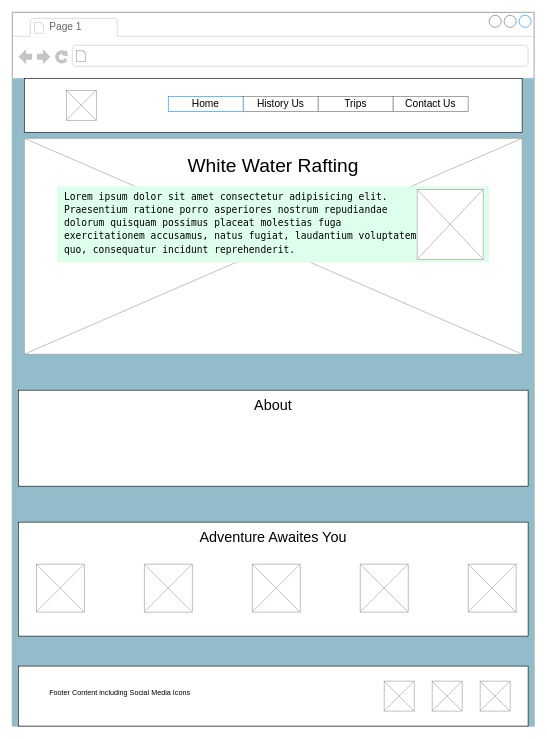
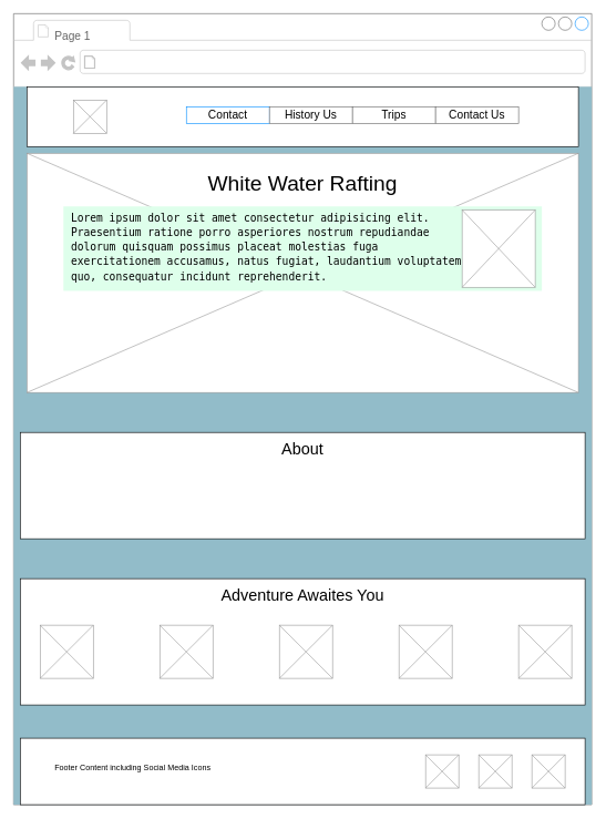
  <mxCell id="0" />
  <mxCell id="1" parent="0" />
  <mxCell id="2" value="" style="strokeWidth=1;shadow=0;dashed=0;align=center;html=1;shape=mxgraph.mockup.containers.browserWindow;rSize=0;strokeColor=#666666;strokeColor2=#008cff;strokeColor3=#c4c4c4;mainText=,;recursiveResize=0;" vertex="1" parent="1"><mxGeometry x="20" y="20" width="870" height="1190" as="geometry" /></mxCell>
- <mxCell id="3" value="Page 1" style="strokeWidth=1;shadow=0;dashed=0;align=center;html=1;shape=mxgraph.mockup.containers.anchor;fontSize=17;fontColor=#666666;align=left;whiteSpace=wrap;" vertex="1" parent="2"><mxGeometry x="60" y="12" width="110" height="26" as="geometry" /></mxCell>
+ <mxCell id="3" value="Page 1" style="strokeWidth=1;shadow=0;dashed=0;align=center;html=1;shape=mxgraph.mockup.containers.anchor;fontSize=17;fontColor=#666666;align=left;whiteSpace=wrap;" vertex="1" parent="2"><mxGeometry x="60" y="12" width="90" height="45" as="geometry" /></mxCell>
  <mxCell id="4" value="" style="rounded=0;whiteSpace=wrap;html=1;strokeColor=none;fillColor=#92BCC9;" parent="1" vertex="1"><mxGeometry x="20" y="130" width="870" height="1080" as="geometry" /></mxCell>
  <mxCell id="5" value="" style="verticalLabelPosition=bottom;shadow=0;dashed=0;align=center;html=1;verticalAlign=top;strokeWidth=1;shape=mxgraph.mockup.graphics.simpleIcon;strokeColor=#999999;" parent="1" vertex="1"><mxGeometry x="40" y="230" width="830" height="360" as="geometry" /></mxCell>
  <mxCell id="6" value="White Water Rafting" style="text;html=1;align=center;verticalAlign=middle;whiteSpace=wrap;rounded=0;fontSize=32;" parent="1" vertex="1"><mxGeometry x="255" y="260" width="400" height="30" as="geometry" /></mxCell>
  <mxCell id="7" value="" style="group" parent="1" vertex="1" connectable="0"><mxGeometry x="95" y="310" width="720" height="127" as="geometry" /></mxCell>
  <mxCell id="8" value="&lt;div style=&quot;font-family: &amp;quot;Droid Sans Mono&amp;quot;, monospace, monospace, &amp;quot;Droid Sans Mono&amp;quot;, &amp;quot;monospace&amp;quot;, monospace; font-weight: normal; font-size: 16px; line-height: 22px; white-space: pre;&quot;&gt;&lt;div style=&quot;&quot;&gt;&lt;font color=&quot;#000000&quot;&gt; Lorem ipsum dolor sit amet consectetur adipisicing elit. &lt;/font&gt;&lt;/div&gt;&lt;div style=&quot;&quot;&gt;&lt;font color=&quot;#000000&quot;&gt; Praesentium ratione porro asperiores nostrum repudiandae &lt;/font&gt;&lt;/div&gt;&lt;div style=&quot;&quot;&gt;&lt;font color=&quot;#000000&quot;&gt; dolorum quisquam possimus placeat molestias fuga &lt;/font&gt;&lt;/div&gt;&lt;div style=&quot;&quot;&gt;&lt;font color=&quot;#000000&quot;&gt; exercitationem accusamus, natus fugiat, laudantium voluptatem &lt;/font&gt;&lt;/div&gt;&lt;div style=&quot;&quot;&gt;&lt;font color=&quot;#000000&quot;&gt; quo, consequatur incidunt reprehenderit.&lt;/font&gt;&lt;/div&gt;&lt;/div&gt;" style="text;html=1;whiteSpace=wrap;overflow=hidden;rounded=0;fillColor=#DEFFEB;" parent="7" vertex="1"><mxGeometry width="720" height="127" as="geometry" /></mxCell>
  <mxCell id="9" value="" style="verticalLabelPosition=bottom;shadow=0;dashed=0;align=center;html=1;verticalAlign=top;strokeWidth=1;shape=mxgraph.mockup.graphics.simpleIcon;strokeColor=#999999;" parent="7" vertex="1"><mxGeometry x="600" y="5.292" width="110" height="116.417" as="geometry" /></mxCell>
  <mxCell id="10" value="" style="group" parent="1" vertex="1" connectable="0"><mxGeometry y="650" width="850" height="160" as="geometry" x="30" /></mxCell>
  <mxCell id="11" value="" style="rounded=0;whiteSpace=wrap;html=1;" parent="10" vertex="1"><mxGeometry width="850" height="160" as="geometry" /></mxCell>
  <mxCell id="12" value="About" style="text;html=1;align=center;verticalAlign=middle;whiteSpace=wrap;rounded=0;fontSize=24;" parent="10" vertex="1"><mxGeometry x="360" y="10" width="130" height="30" as="geometry" /></mxCell>
  <mxCell id="13" value="" style="group" parent="1" vertex="1" connectable="0"><mxGeometry y="1110" width="850" height="100" as="geometry" x="30" /></mxCell>
  <mxCell id="14" value="" style="rounded=0;whiteSpace=wrap;html=1;" parent="13" vertex="1"><mxGeometry width="850" height="100" as="geometry" /></mxCell>
  <mxCell id="15" value="Footer Content including Social Media Icons" style="text;html=1;align=left;verticalAlign=middle;whiteSpace=wrap;rounded=0;" parent="13" vertex="1"><mxGeometry x="50" y="30" width="390" height="30" as="geometry" /></mxCell>
  <mxCell id="16" value="" style="verticalLabelPosition=bottom;shadow=0;dashed=0;align=center;html=1;verticalAlign=top;strokeWidth=1;shape=mxgraph.mockup.graphics.simpleIcon;strokeColor=#999999;" parent="13" vertex="1"><mxGeometry x="770" y="25" width="50" height="50" as="geometry" /></mxCell>
  <mxCell id="17" value="" style="verticalLabelPosition=bottom;shadow=0;dashed=0;align=center;html=1;verticalAlign=top;strokeWidth=1;shape=mxgraph.mockup.graphics.simpleIcon;strokeColor=#999999;" parent="13" vertex="1"><mxGeometry x="690" y="25" width="50" height="50" as="geometry" /></mxCell>
  <mxCell id="18" value="" style="verticalLabelPosition=bottom;shadow=0;dashed=0;align=center;html=1;verticalAlign=top;strokeWidth=1;shape=mxgraph.mockup.graphics.simpleIcon;strokeColor=#999999;" parent="13" vertex="1"><mxGeometry x="610" y="25" width="50" height="50" as="geometry" /></mxCell>
  <mxCell id="19" value="" style="group" parent="1" vertex="1" connectable="0"><mxGeometry y="870" width="850" height="190" as="geometry" x="30" /></mxCell>
  <mxCell id="20" value="" style="rounded=0;whiteSpace=wrap;html=1;" parent="19" vertex="1"><mxGeometry width="850" height="190" as="geometry" /></mxCell>
  <mxCell id="21" value="Adventure Awaites You" style="text;html=1;align=center;verticalAlign=middle;whiteSpace=wrap;rounded=0;fontSize=24;" parent="19" vertex="1"><mxGeometry x="225" y="10" width="400" height="30" as="geometry" /></mxCell>
  <mxCell id="22" value="" style="verticalLabelPosition=bottom;shadow=0;dashed=0;align=center;html=1;verticalAlign=top;strokeWidth=1;shape=mxgraph.mockup.graphics.simpleIcon;strokeColor=#999999;" parent="19" vertex="1"><mxGeometry x="30" y="70" width="80" height="80" as="geometry" /></mxCell>
  <mxCell id="23" value="" style="verticalLabelPosition=bottom;shadow=0;dashed=0;align=center;html=1;verticalAlign=top;strokeWidth=1;shape=mxgraph.mockup.graphics.simpleIcon;strokeColor=#999999;" parent="19" vertex="1"><mxGeometry x="210" y="70" width="80" height="80" as="geometry" /></mxCell>
  <mxCell id="24" value="" style="verticalLabelPosition=bottom;shadow=0;dashed=0;align=center;html=1;verticalAlign=top;strokeWidth=1;shape=mxgraph.mockup.graphics.simpleIcon;strokeColor=#999999;" parent="19" vertex="1"><mxGeometry x="390" y="70" width="80" height="80" as="geometry" /></mxCell>
  <mxCell id="25" value="" style="verticalLabelPosition=bottom;shadow=0;dashed=0;align=center;html=1;verticalAlign=top;strokeWidth=1;shape=mxgraph.mockup.graphics.simpleIcon;strokeColor=#999999;" parent="19" vertex="1"><mxGeometry x="570" y="70" width="80" height="80" as="geometry" /></mxCell>
  <mxCell id="26" value="" style="verticalLabelPosition=bottom;shadow=0;dashed=0;align=center;html=1;verticalAlign=top;strokeWidth=1;shape=mxgraph.mockup.graphics.simpleIcon;strokeColor=#999999;" parent="19" vertex="1"><mxGeometry x="750" y="70" width="80" height="80" as="geometry" /></mxCell>
  <mxCell id="27" value="" style="group" parent="1" vertex="1" connectable="0"><mxGeometry x="40" y="130" width="830" height="90" as="geometry" /></mxCell>
  <mxCell id="28" value="" style="rounded=0;whiteSpace=wrap;html=1;" parent="27" vertex="1"><mxGeometry width="830" height="90" as="geometry" /></mxCell>
  <mxCell id="29" value="" style="verticalLabelPosition=bottom;shadow=0;dashed=0;align=center;html=1;verticalAlign=top;strokeWidth=1;shape=mxgraph.mockup.graphics.simpleIcon;strokeColor=#999999;" parent="27" vertex="1"><mxGeometry x="70" y="20" width="50" height="50" as="geometry" /></mxCell>
  <mxCell id="30" value="" style="swimlane;shape=mxgraph.bootstrap.anchor;strokeColor=#666666;fillColor=#ffffff;fontColor=#0000FF;fontStyle=0;childLayout=stackLayout;horizontal=0;startSize=0;horizontalStack=1;resizeParent=1;resizeParentMax=0;resizeLast=0;collapsible=0;marginBottom=0;whiteSpace=wrap;html=1;" parent="27" vertex="1"><mxGeometry x="240" y="30" width="500" height="25" as="geometry" /></mxCell>
- <mxCell id="31" value="Home" style="text;strokeColor=#008CFF;align=center;verticalAlign=middle;spacingLeft=10;spacingRight=10;overflow=hidden;points=[[0,0.5],[1,0.5]];portConstraint=eastwest;rotatable=0;whiteSpace=wrap;html=1;fillColor=#ffffff;fontColor=#000000;fontSize=17;" parent="30" vertex="1"><mxGeometry width="125" height="25" as="geometry" /></mxCell>
+ <mxCell id="31" value="Contact" style="text;strokeColor=#008CFF;align=center;verticalAlign=middle;spacingLeft=10;spacingRight=10;overflow=hidden;points=[[0,0.5],[1,0.5]];portConstraint=eastwest;rotatable=0;whiteSpace=wrap;html=1;fillColor=#ffffff;fontColor=#000000;fontSize=17;" parent="30" vertex="1"><mxGeometry width="125" height="25" as="geometry" /></mxCell>
  <mxCell id="32" value="History Us" style="text;strokeColor=inherit;align=center;verticalAlign=middle;spacingLeft=10;spacingRight=10;overflow=hidden;points=[[0,0.5],[1,0.5]];portConstraint=eastwest;rotatable=0;whiteSpace=wrap;html=1;fillColor=inherit;fontColor=#000000;fontSize=17;" parent="30" vertex="1"><mxGeometry x="125" width="125" height="25" as="geometry" /></mxCell>
  <mxCell id="33" value="Trips" style="text;strokeColor=inherit;align=center;verticalAlign=middle;spacingLeft=10;spacingRight=10;overflow=hidden;points=[[0,0.5],[1,0.5]];portConstraint=eastwest;rotatable=0;whiteSpace=wrap;html=1;fillColor=inherit;fontColor=#000000;fontSize=17;" parent="30" vertex="1"><mxGeometry x="250" width="125" height="25" as="geometry" /></mxCell>
  <mxCell id="34" value="Contact Us" style="text;strokeColor=inherit;align=center;verticalAlign=middle;spacingLeft=10;spacingRight=10;overflow=hidden;points=[[0,0.5],[1,0.5]];portConstraint=eastwest;rotatable=0;whiteSpace=wrap;html=1;fillColor=inherit;fontColor=#000000;fontSize=17;" parent="30" vertex="1"><mxGeometry x="375" width="125" height="25" as="geometry" /></mxCell>
